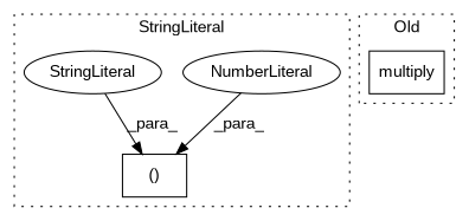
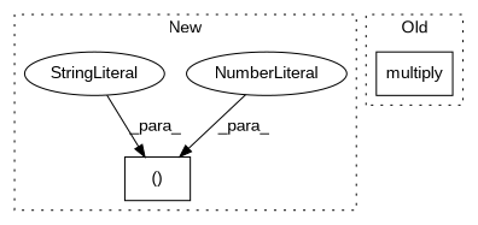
  digraph {
    fontname="Liberation Sans"
    node [s=7228 shape=box fontname="Liberation Sans"]
    edge [fontname="Liberation Sans"]
    n1 [a=106 l=30 label="()"]
    n2 [a=34 l=1 label=NumberLiteral shape=ellipse]
    n3 [a=45 l=16 label=StringLiteral s=7242 shape=ellipse]
    n4 [a=32 l="9,1" label=multiply s="7110,7205"]
    subgraph cluster_1 {
-     label=StringLiteral
+     label=New
      style=dotted
      n1
      n2
      n3
    }
    subgraph cluster_2 {
      label=Old
      style=dotted
      n4
    }
    n2 -> n1 [label=_para_]
    n3 -> n1 [label=_para_]
  }
